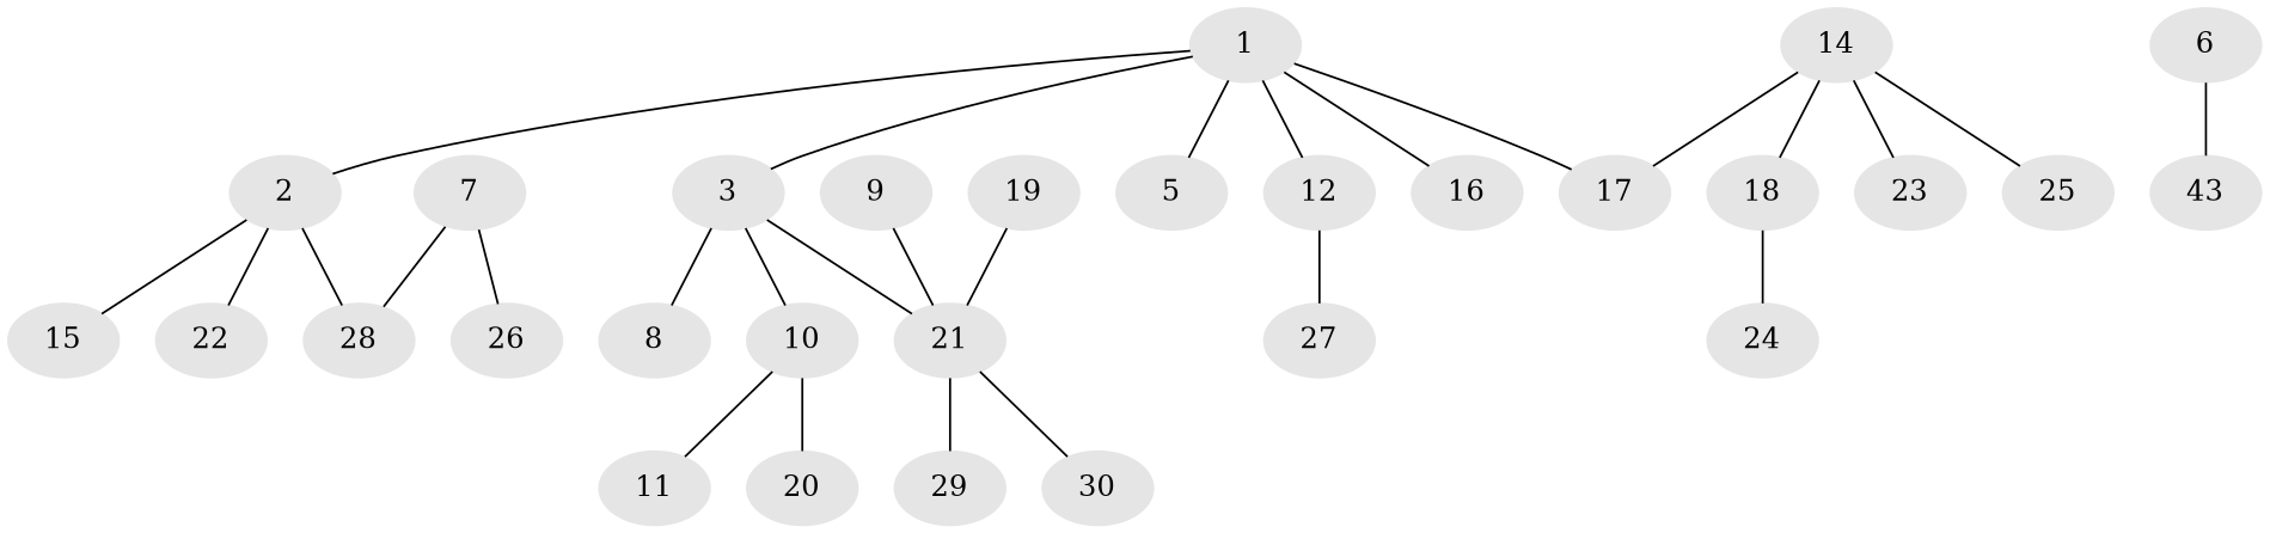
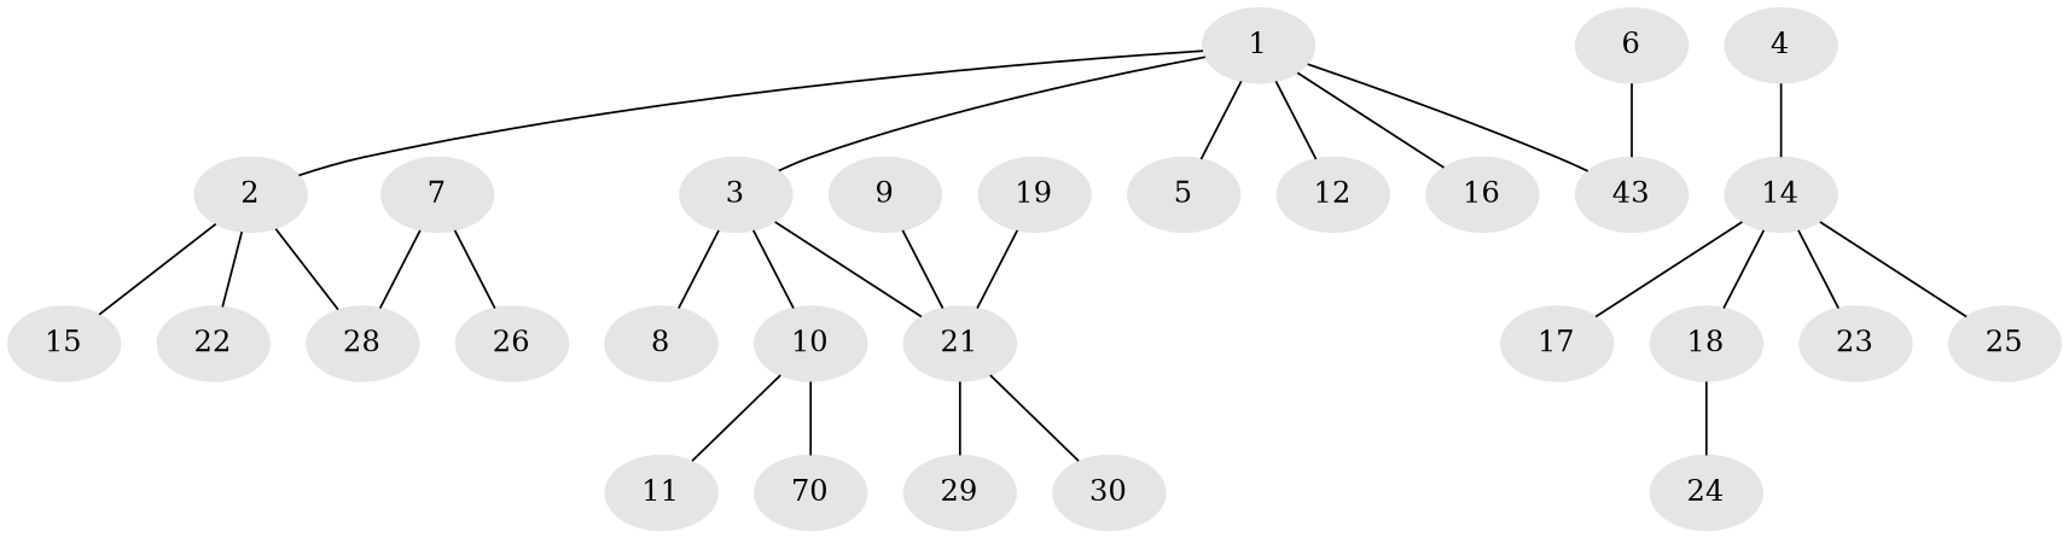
  graph {
    node [color=gray90 style=filled]
    edge [weight=1.0]
    1
    2
    3
    5
    12
    n6 [label=43]
    16
    15
    22
    28
    8
    10
    21
-   27
    14
    17
    18
    23
    25
    11
-   20
+   20 [label=70]
    29
    30
+   4
    6
    7
    26
    9
    24
    19
    1 -- 2
    1 -- 3
    1 -- 5
    1 -- 12
-   1 -- 17
+   1 -- n6
    1 -- 16
    2 -- 15
    2 -- 22
    2 -- 28
    3 -- 8
    3 -- 10
    3 -- 21
-   12 -- 27
    10 -- 11
    10 -- 20
    21 -- 29
    21 -- 30
    14 -- 17
    14 -- 18
    14 -- 23
    14 -- 25
    18 -- 24
+   4 -- 14
    6 -- n6
    7 -- 28
    7 -- 26
    9 -- 21
    19 -- 21
  }
